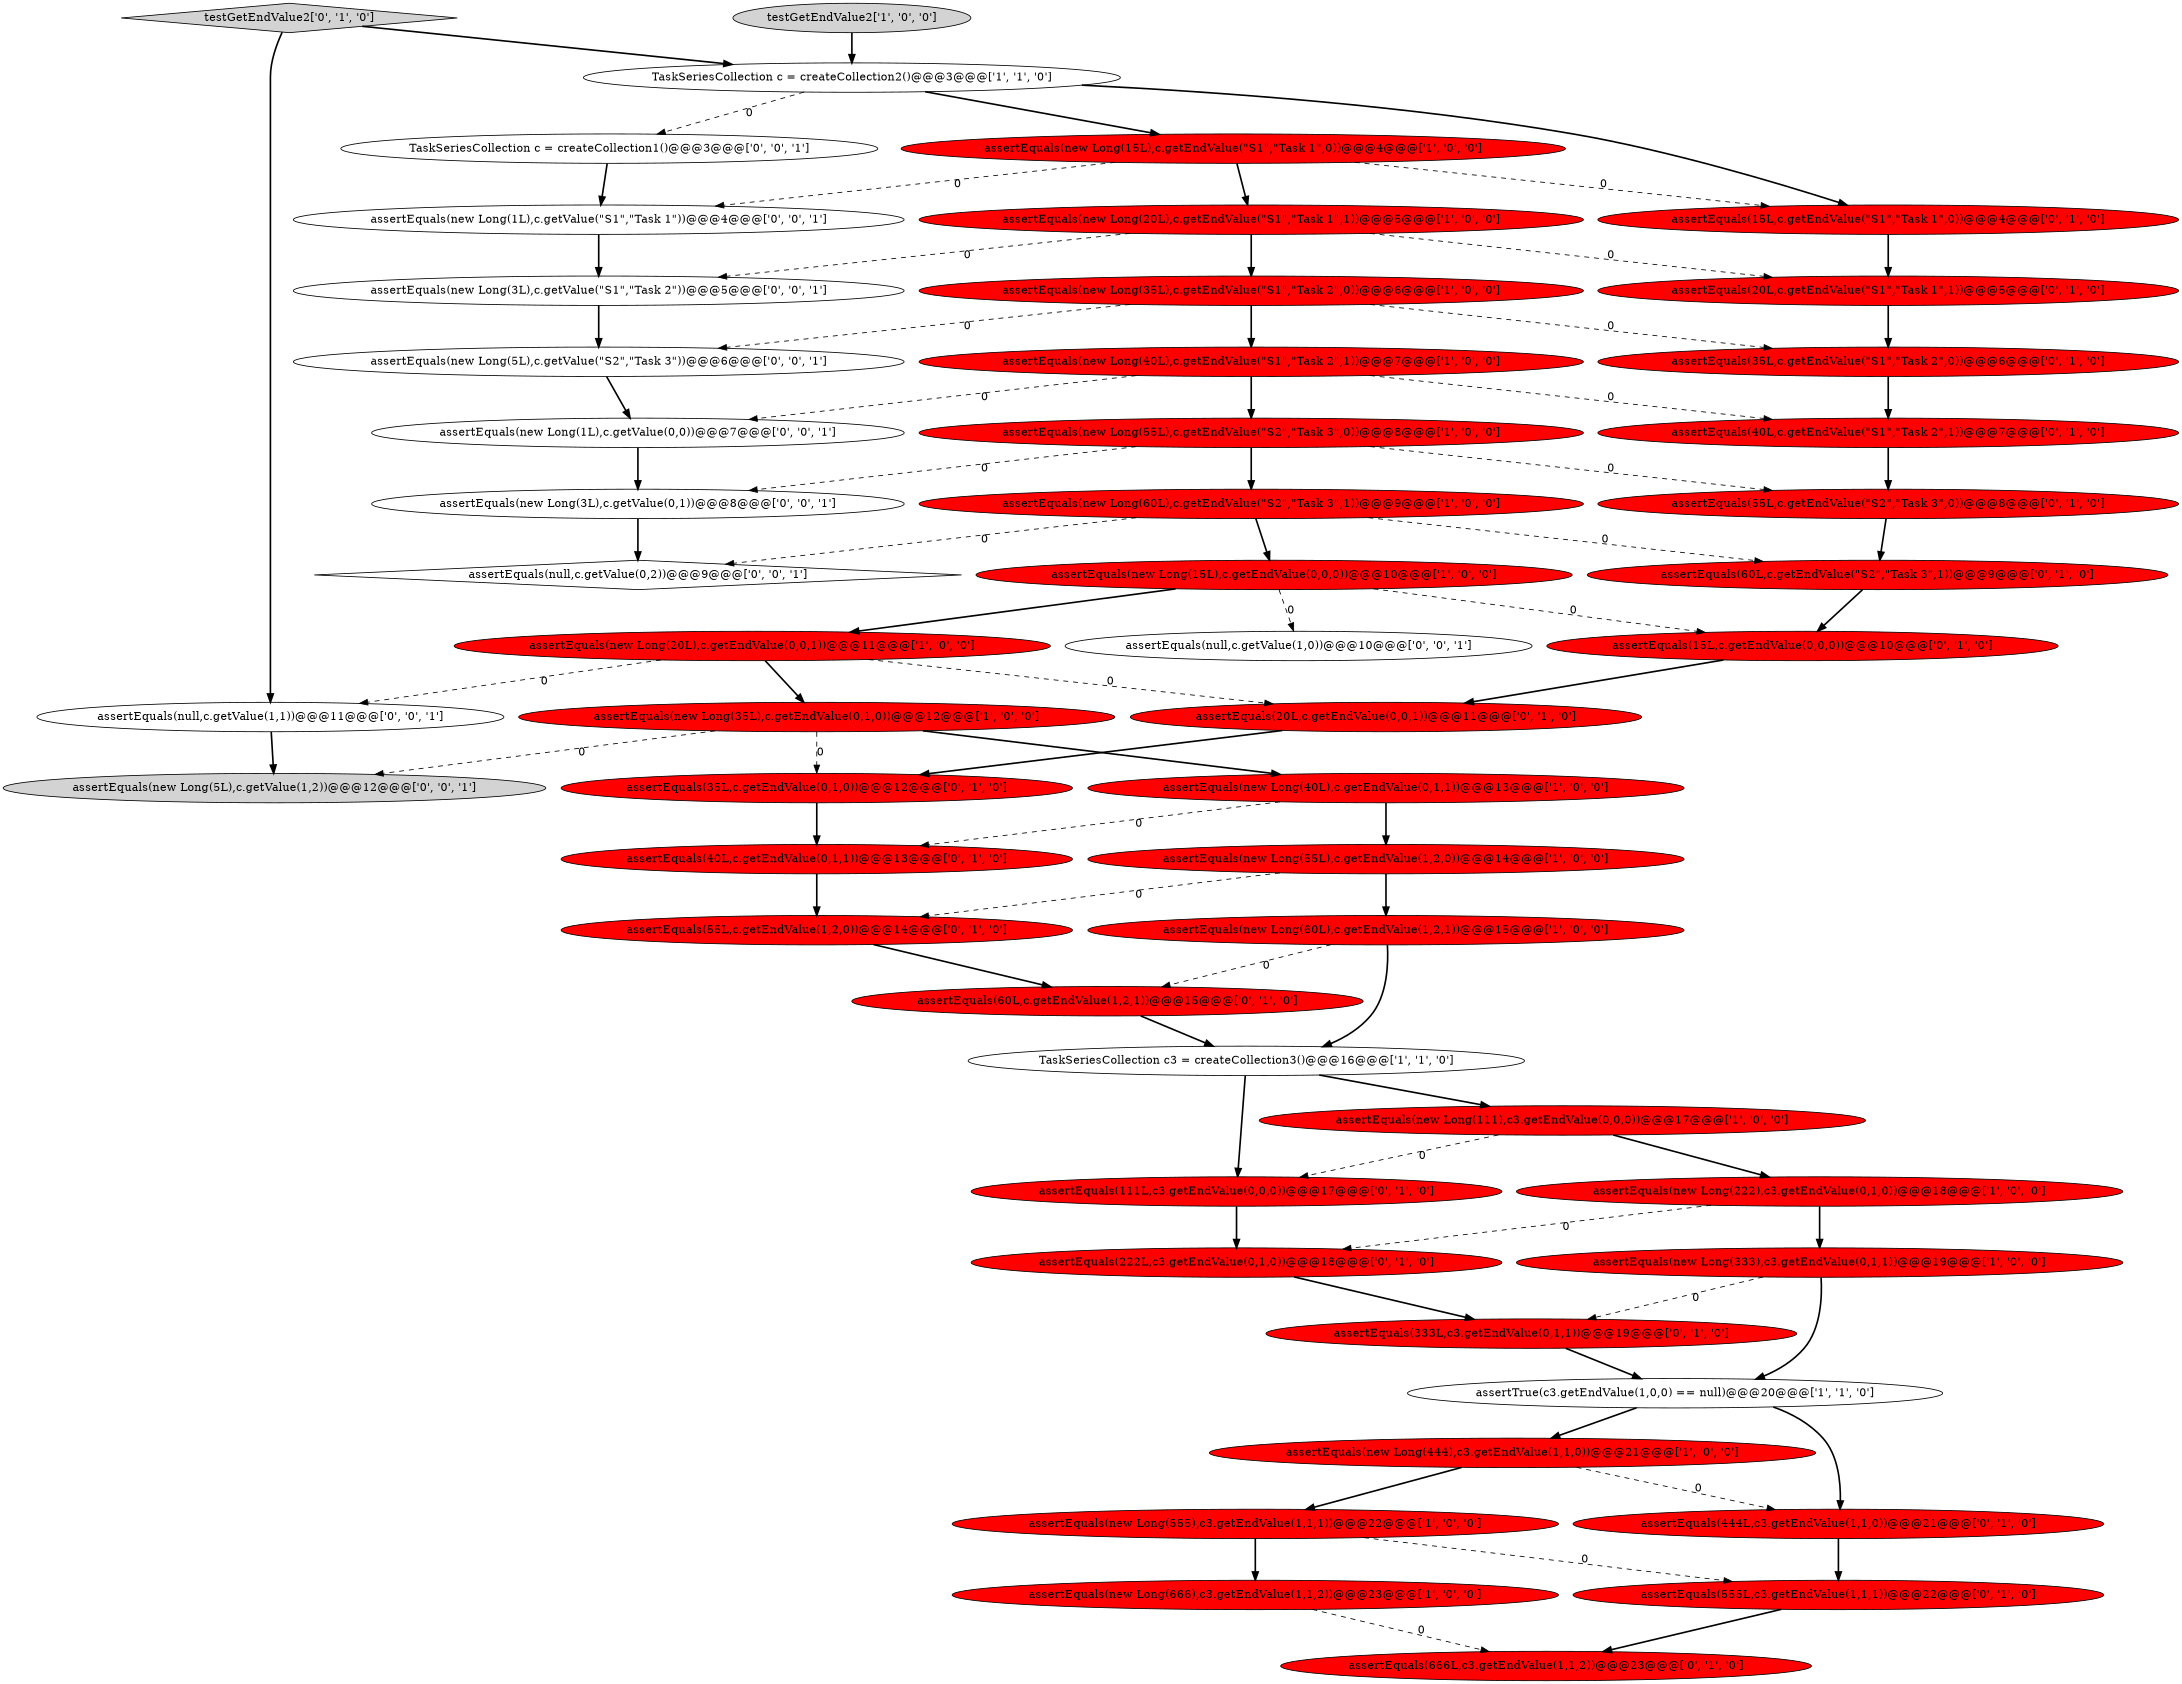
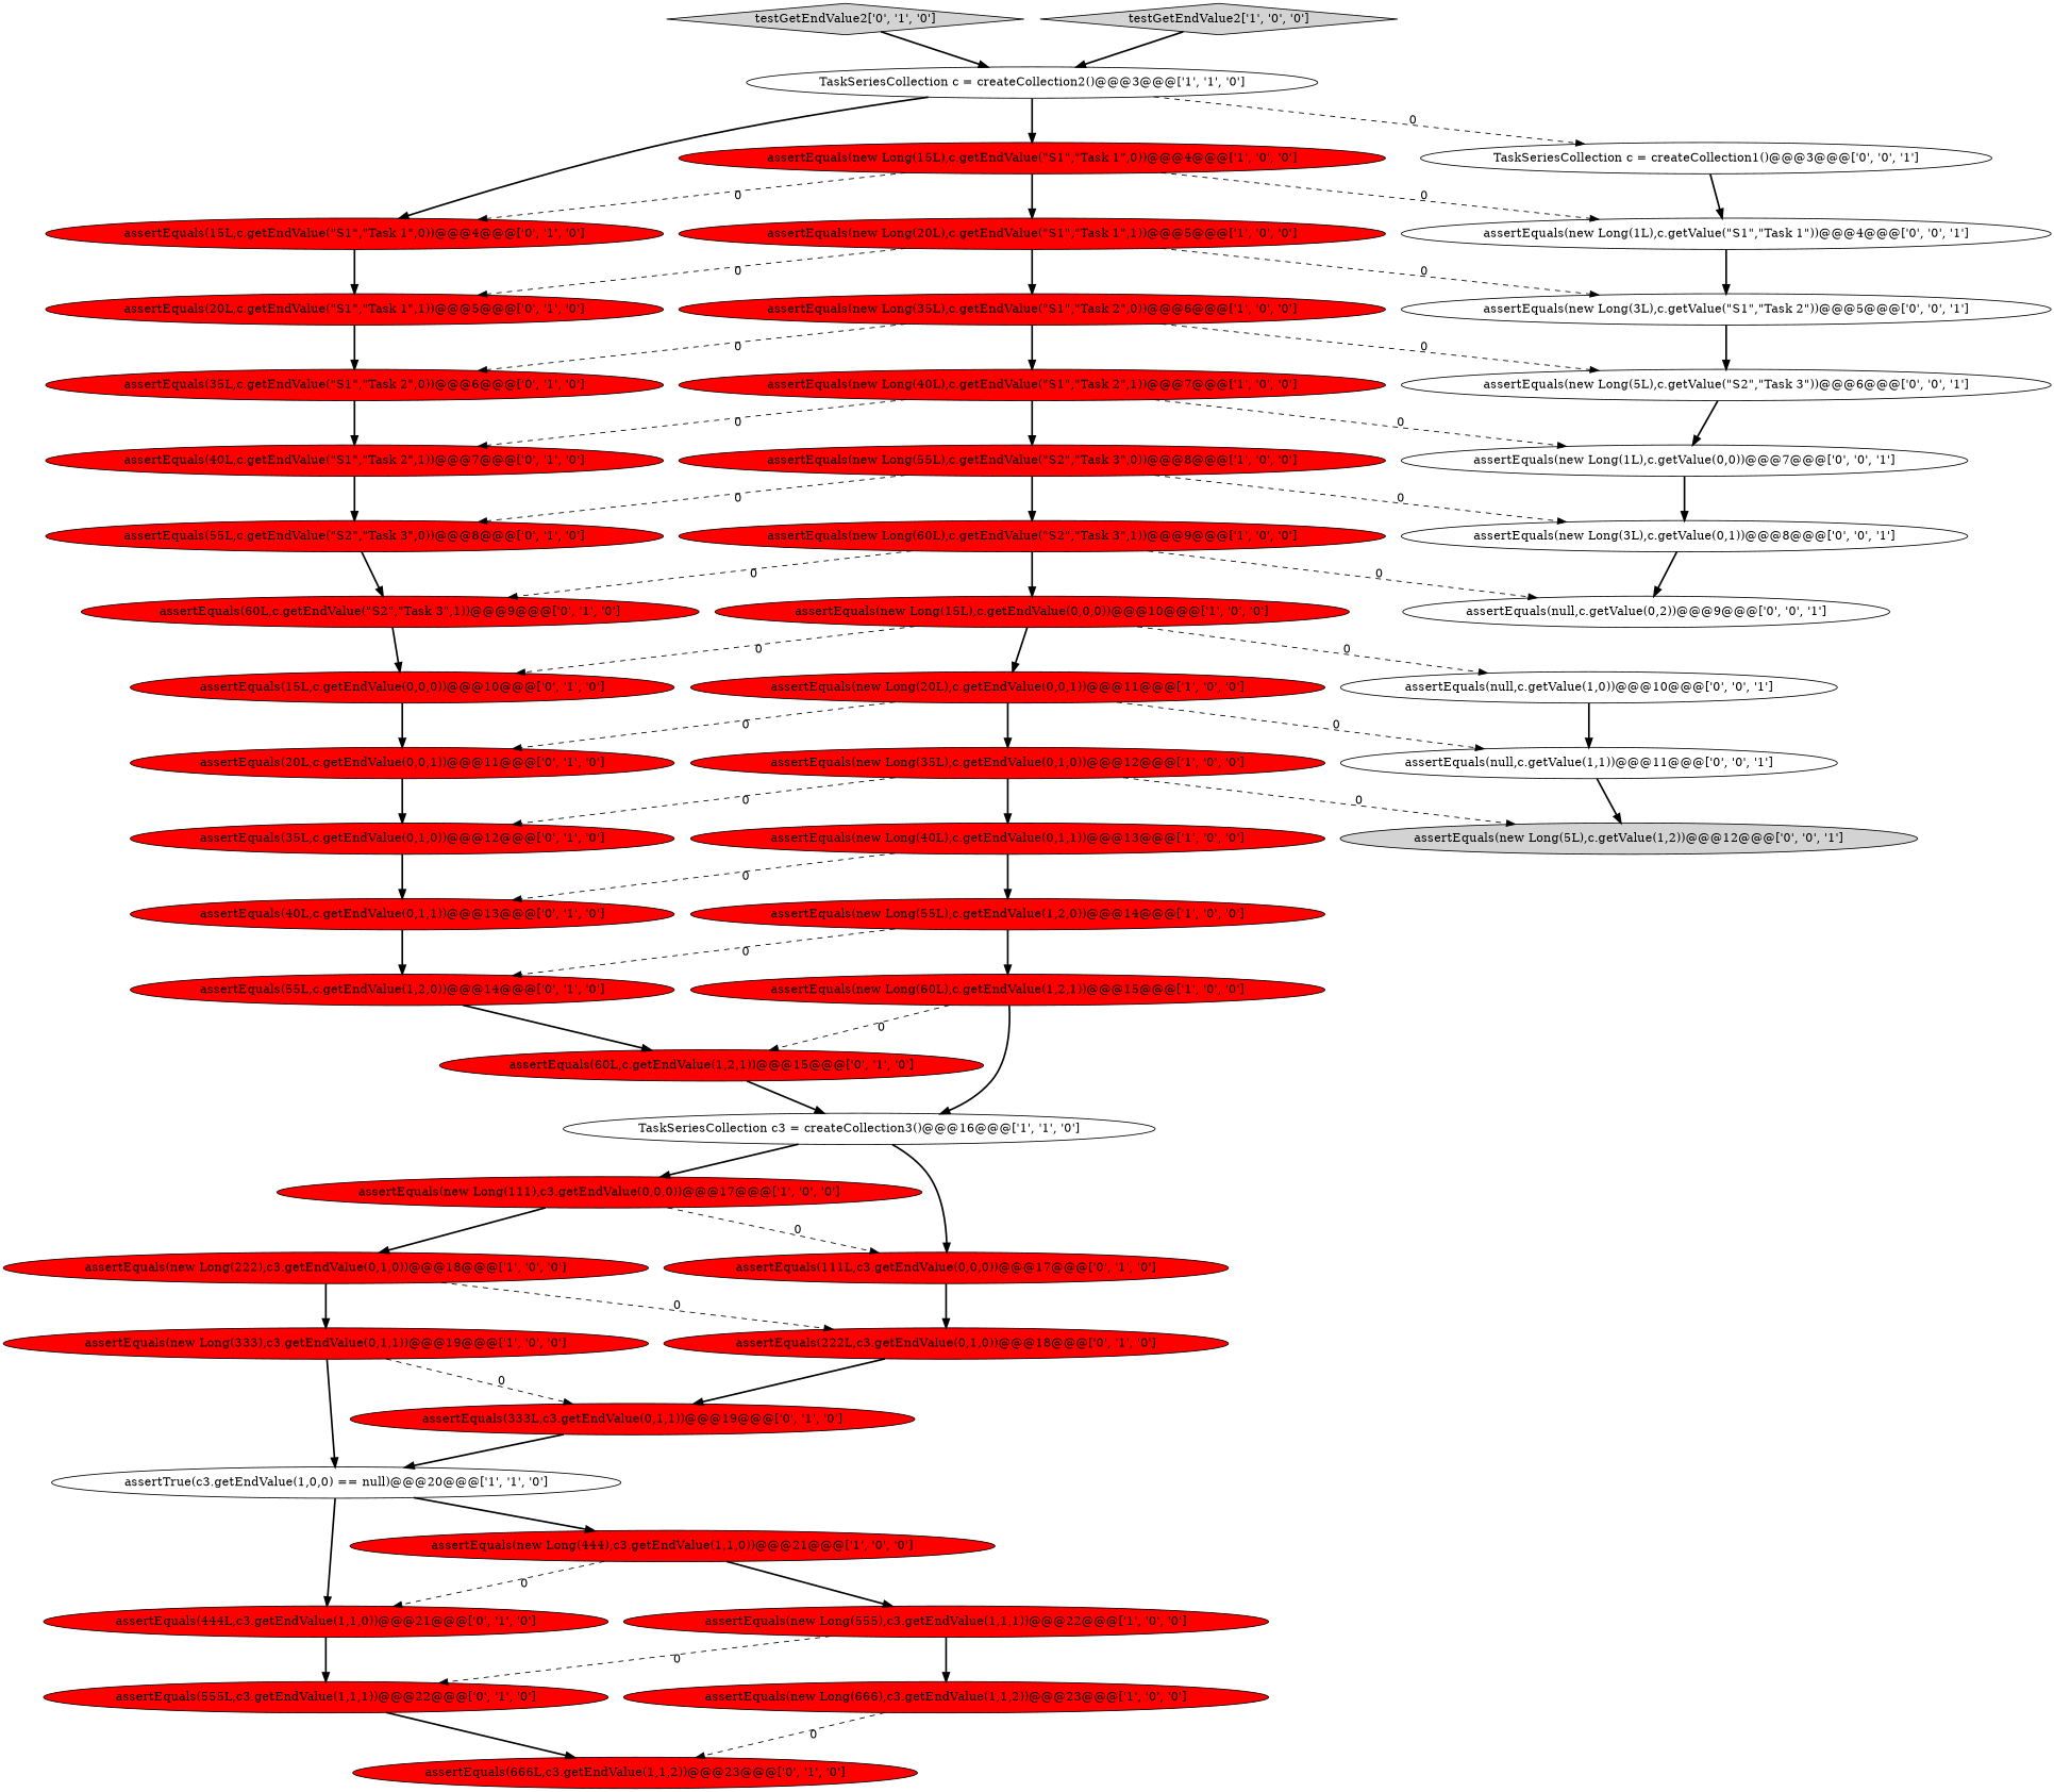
  digraph {
    node [fillcolor=red shape=ellipse style=filled]
    edge [style=bold]
    n1 [label="assertEquals(60L,c.getEndValue(1,2,1))@@@15@@@['0', '1', '0']"]
    n2 [fillcolor=white label="TaskSeriesCollection c3 = createCollection3()@@@16@@@['1', '1', '0']"]
    n3 [label="assertEquals(111L,c3.getEndValue(0,0,0))@@@17@@@['0', '1', '0']"]
    n4 [label="assertEquals(new Long(111),c3.getEndValue(0,0,0))@@@17@@@['1', '0', '0']"]
    n5 [label="assertEquals(new Long(20L),c.getEndValue(0,0,1))@@@11@@@['1', '0', '0']"]
    n6 [fillcolor=white label="assertEquals(null,c.getValue(1,1))@@@11@@@['0', '0', '1']"]
    n7 [label="assertEquals(new Long(35L),c.getEndValue(0,1,0))@@@12@@@['1', '0', '0']"]
    n8 [label="assertEquals(20L,c.getEndValue(0,0,1))@@@11@@@['0', '1', '0']"]
    n9 [fillcolor=lightgray label="assertEquals(new Long(5L),c.getValue(1,2))@@@12@@@['0', '0', '1']"]
    n10 [label="assertEquals(new Long(40L),c.getEndValue(0,1,1))@@@13@@@['1', '0', '0']"]
    n11 [label="assertEquals(35L,c.getEndValue(0,1,0))@@@12@@@['0', '1', '0']"]
    n12 [label="assertEquals(new Long(15L),c.getEndValue(\"S1\",\"Task 1\",0))@@@4@@@['1', '0', '0']"]
    n13 [fillcolor=white label="assertEquals(new Long(1L),c.getValue(\"S1\",\"Task 1\"))@@@4@@@['0', '0', '1']"]
    n14 [label="assertEquals(new Long(20L),c.getEndValue(\"S1\",\"Task 1\",1))@@@5@@@['1', '0', '0']"]
    n15 [label="assertEquals(15L,c.getEndValue(\"S1\",\"Task 1\",0))@@@4@@@['0', '1', '0']"]
    n16 [fillcolor=white label="assertEquals(new Long(3L),c.getValue(\"S1\",\"Task 2\"))@@@5@@@['0', '0', '1']"]
    n17 [label="assertEquals(20L,c.getEndValue(\"S1\",\"Task 1\",1))@@@5@@@['0', '1', '0']"]
    n18 [label="assertEquals(new Long(35L),c.getEndValue(\"S1\",\"Task 2\",0))@@@6@@@['1', '0', '0']"]
    n19 [label="assertEquals(60L,c.getEndValue(\"S2\",\"Task 3\",1))@@@9@@@['0', '1', '0']"]
    n20 [label="assertEquals(15L,c.getEndValue(0,0,0))@@@10@@@['0', '1', '0']"]
    n21 [fillcolor=white label="assertEquals(null,c.getValue(1,0))@@@10@@@['0', '0', '1']"]
    n22 [label="assertEquals(new Long(333),c3.getEndValue(0,1,1))@@@19@@@['1', '0', '0']"]
    n23 [label="assertEquals(333L,c3.getEndValue(0,1,1))@@@19@@@['0', '1', '0']"]
    n24 [fillcolor=white label="assertTrue(c3.getEndValue(1,0,0) == null)@@@20@@@['1', '1', '0']"]
    n25 [label="assertEquals(new Long(444),c3.getEndValue(1,1,0))@@@21@@@['1', '0', '0']"]
    n26 [label="assertEquals(444L,c3.getEndValue(1,1,0))@@@21@@@['0', '1', '0']"]
    n27 [fillcolor=white label="assertEquals(new Long(5L),c.getValue(\"S2\",\"Task 3\"))@@@6@@@['0', '0', '1']"]
    n28 [fillcolor=white label="TaskSeriesCollection c = createCollection1()@@@3@@@['0', '0', '1']"]
    n29 [label="assertEquals(35L,c.getEndValue(\"S1\",\"Task 2\",0))@@@6@@@['0', '1', '0']"]
    n30 [label="assertEquals(40L,c.getEndValue(\"S1\",\"Task 2\",1))@@@7@@@['0', '1', '0']"]
    n31 [label="assertEquals(222L,c3.getEndValue(0,1,0))@@@18@@@['0', '1', '0']"]
    n32 [label="assertEquals(55L,c.getEndValue(\"S2\",\"Task 3\",0))@@@8@@@['0', '1', '0']"]
    n33 [label="assertEquals(666L,c3.getEndValue(1,1,2))@@@23@@@['0', '1', '0']"]
    n34 [label="assertEquals(new Long(222),c3.getEndValue(0,1,0))@@@18@@@['1', '0', '0']"]
    n35 [label="assertEquals(new Long(40L),c.getEndValue(\"S1\",\"Task 2\",1))@@@7@@@['1', '0', '0']"]
-   n36 [fillcolor=white label="assertEquals(null,c.getValue(0,2))@@@9@@@['0', '0', '1']" shape=diamond]
+   n36 [fillcolor=white label="assertEquals(null,c.getValue(0,2))@@@9@@@['0', '0', '1']"]
    n37 [label="assertEquals(55L,c.getEndValue(1,2,0))@@@14@@@['0', '1', '0']"]
    n38 [label="assertEquals(new Long(55L),c.getEndValue(1,2,0))@@@14@@@['1', '0', '0']"]
    n39 [label="assertEquals(40L,c.getEndValue(0,1,1))@@@13@@@['0', '1', '0']"]
    n40 [label="assertEquals(new Long(60L),c.getEndValue(1,2,1))@@@15@@@['1', '0', '0']"]
    n41 [label="assertEquals(555L,c3.getEndValue(1,1,1))@@@22@@@['0', '1', '0']"]
    n42 [fillcolor=white label="assertEquals(new Long(1L),c.getValue(0,0))@@@7@@@['0', '0', '1']"]
    n43 [fillcolor=white label="assertEquals(new Long(3L),c.getValue(0,1))@@@8@@@['0', '0', '1']"]
    n44 [label="assertEquals(new Long(555),c3.getEndValue(1,1,1))@@@22@@@['1', '0', '0']"]
    n45 [label="assertEquals(new Long(55L),c.getEndValue(\"S2\",\"Task 3\",0))@@@8@@@['1', '0', '0']"]
    n46 [label="assertEquals(new Long(60L),c.getEndValue(\"S2\",\"Task 3\",1))@@@9@@@['1', '0', '0']"]
    n47 [label="assertEquals(new Long(15L),c.getEndValue(0,0,0))@@@10@@@['1', '0', '0']"]
    n48 [fillcolor=white label="TaskSeriesCollection c = createCollection2()@@@3@@@['1', '1', '0']"]
    n49 [label="assertEquals(new Long(666),c3.getEndValue(1,1,2))@@@23@@@['1', '0', '0']"]
    n50 [fillcolor=lightgray label="testGetEndValue2['0', '1', '0']" shape=diamond]
-   n51 [fillcolor=lightgray label="testGetEndValue2['1', '0', '0']"]
+   n51 [fillcolor=lightgray label="testGetEndValue2['1', '0', '0']" shape=diamond]
    n1 -> n2
    n2 -> n3
    n2 -> n4
    n3 -> n31
    n4 -> n3 [label=0 style=dashed]
    n4 -> n34
    n5 -> n6 [label=0 style=dashed]
    n5 -> n7
    n5 -> n8 [label=0 style=dashed]
    n6 -> n9
    n7 -> n9 [label=0 style=dashed]
    n7 -> n10
    n7 -> n11 [label=0 style=dashed]
    n8 -> n11
    n10 -> n38
    n10 -> n39 [label=0 style=dashed]
    n11 -> n39
    n12 -> n13 [label=0 style=dashed]
    n12 -> n14
    n12 -> n15 [label=0 style=dashed]
    n13 -> n16
    n14 -> n16 [label=0 style=dashed]
    n14 -> n17 [label=0 style=dashed]
    n14 -> n18
    n15 -> n17
    n16 -> n27
    n17 -> n29
    n18 -> n27 [label=0 style=dashed]
    n18 -> n29 [label=0 style=dashed]
    n18 -> n35
    n19 -> n20
    n20 -> n8
-   n50 -> n6
+   n21 -> n6
    n22 -> n23 [label=0 style=dashed]
    n22 -> n24
    n23 -> n24
    n24 -> n25
    n24 -> n26
    n25 -> n26 [label=0 style=dashed]
    n25 -> n44
    n26 -> n41
    n27 -> n42
    n28 -> n13
    n29 -> n30
    n30 -> n32
    n31 -> n23
    n32 -> n19
    n34 -> n22
    n34 -> n31 [label=0 style=dashed]
    n35 -> n30 [label=0 style=dashed]
    n35 -> n42 [label=0 style=dashed]
    n35 -> n45
    n37 -> n1
    n38 -> n37 [label=0 style=dashed]
    n38 -> n40
    n39 -> n37
    n40 -> n1 [label=0 style=dashed]
    n40 -> n2
    n41 -> n33
    n42 -> n43
    n43 -> n36
    n44 -> n41 [label=0 style=dashed]
    n44 -> n49
    n45 -> n32 [label=0 style=dashed]
    n45 -> n43 [label=0 style=dashed]
    n45 -> n46
    n46 -> n19 [label=0 style=dashed]
    n46 -> n36 [label=0 style=dashed]
    n46 -> n47
    n47 -> n5
    n47 -> n20 [label=0 style=dashed]
    n47 -> n21 [label=0 style=dashed]
    n48 -> n12
    n48 -> n15
    n48 -> n28 [label=0 style=dashed]
    n49 -> n33 [label=0 style=dashed]
    n50 -> n48
    n51 -> n48
  }
